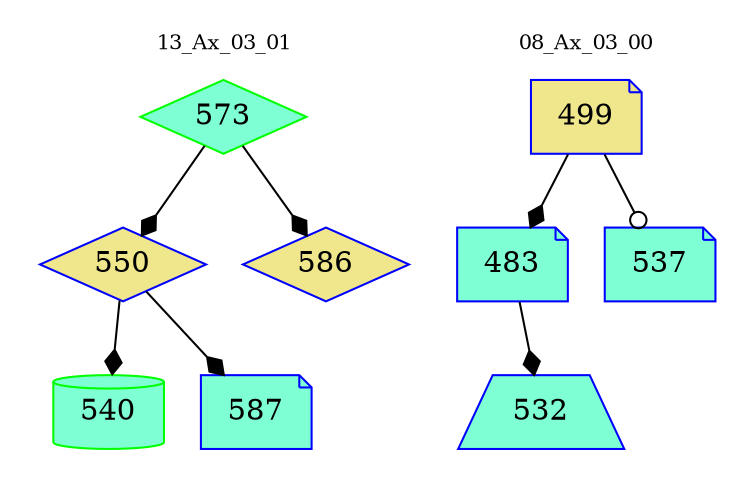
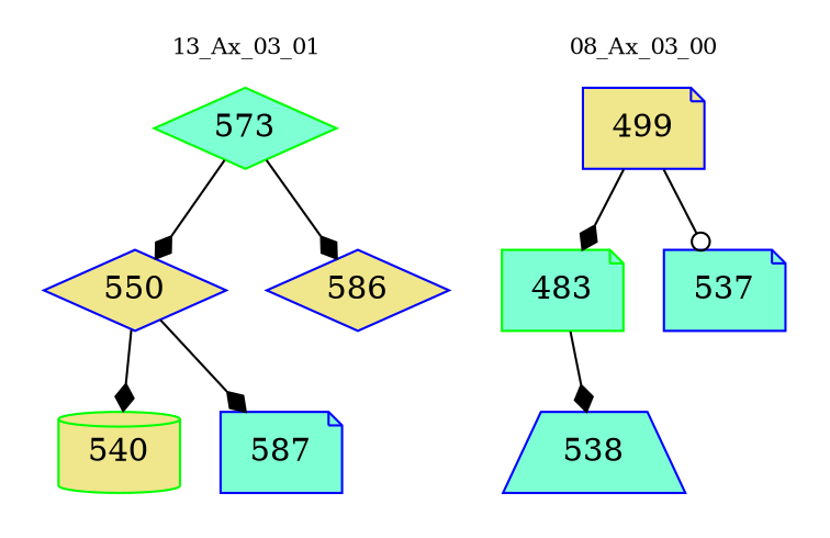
  digraph {
    node [color=blue fillcolor=aquamarine shape=note style=filled]
    edge [arrowhead=diamond color=black]
    n1 [color=green label=573 shape=diamond]
    n2 [fillcolor=khaki label=550 shape=diamond]
    n3 [fillcolor=khaki label=586 shape=diamond]
-   n4 [color=green label=540 shape=cylinder]
+   n4 [color=green fillcolor=khaki label=540 shape=cylinder]
    n5 [label=587]
    n6 [fillcolor=khaki label=499]
-   n7 [label=483]
+   n7 [color=green label=483]
    n8 [label=537]
-   n9 [label=532 shape=trapezium]
+   n9 [label=538 shape=trapezium]
    subgraph cluster_1 {
      color=white
      fontsize=10
      label="13_Ax_03_01"
      n1
      n2
      n3
      n4
      n5
    }
    subgraph cluster_2 {
      color=white
      fontsize=10
      label="08_Ax_03_00"
      n6
      n7
      n8
      n9
    }
    n1 -> n2
    n1 -> n3
    n2 -> n4
    n2 -> n5
    n6 -> n7
    n6 -> n8 [arrowhead=odot]
    n7 -> n9
  }
